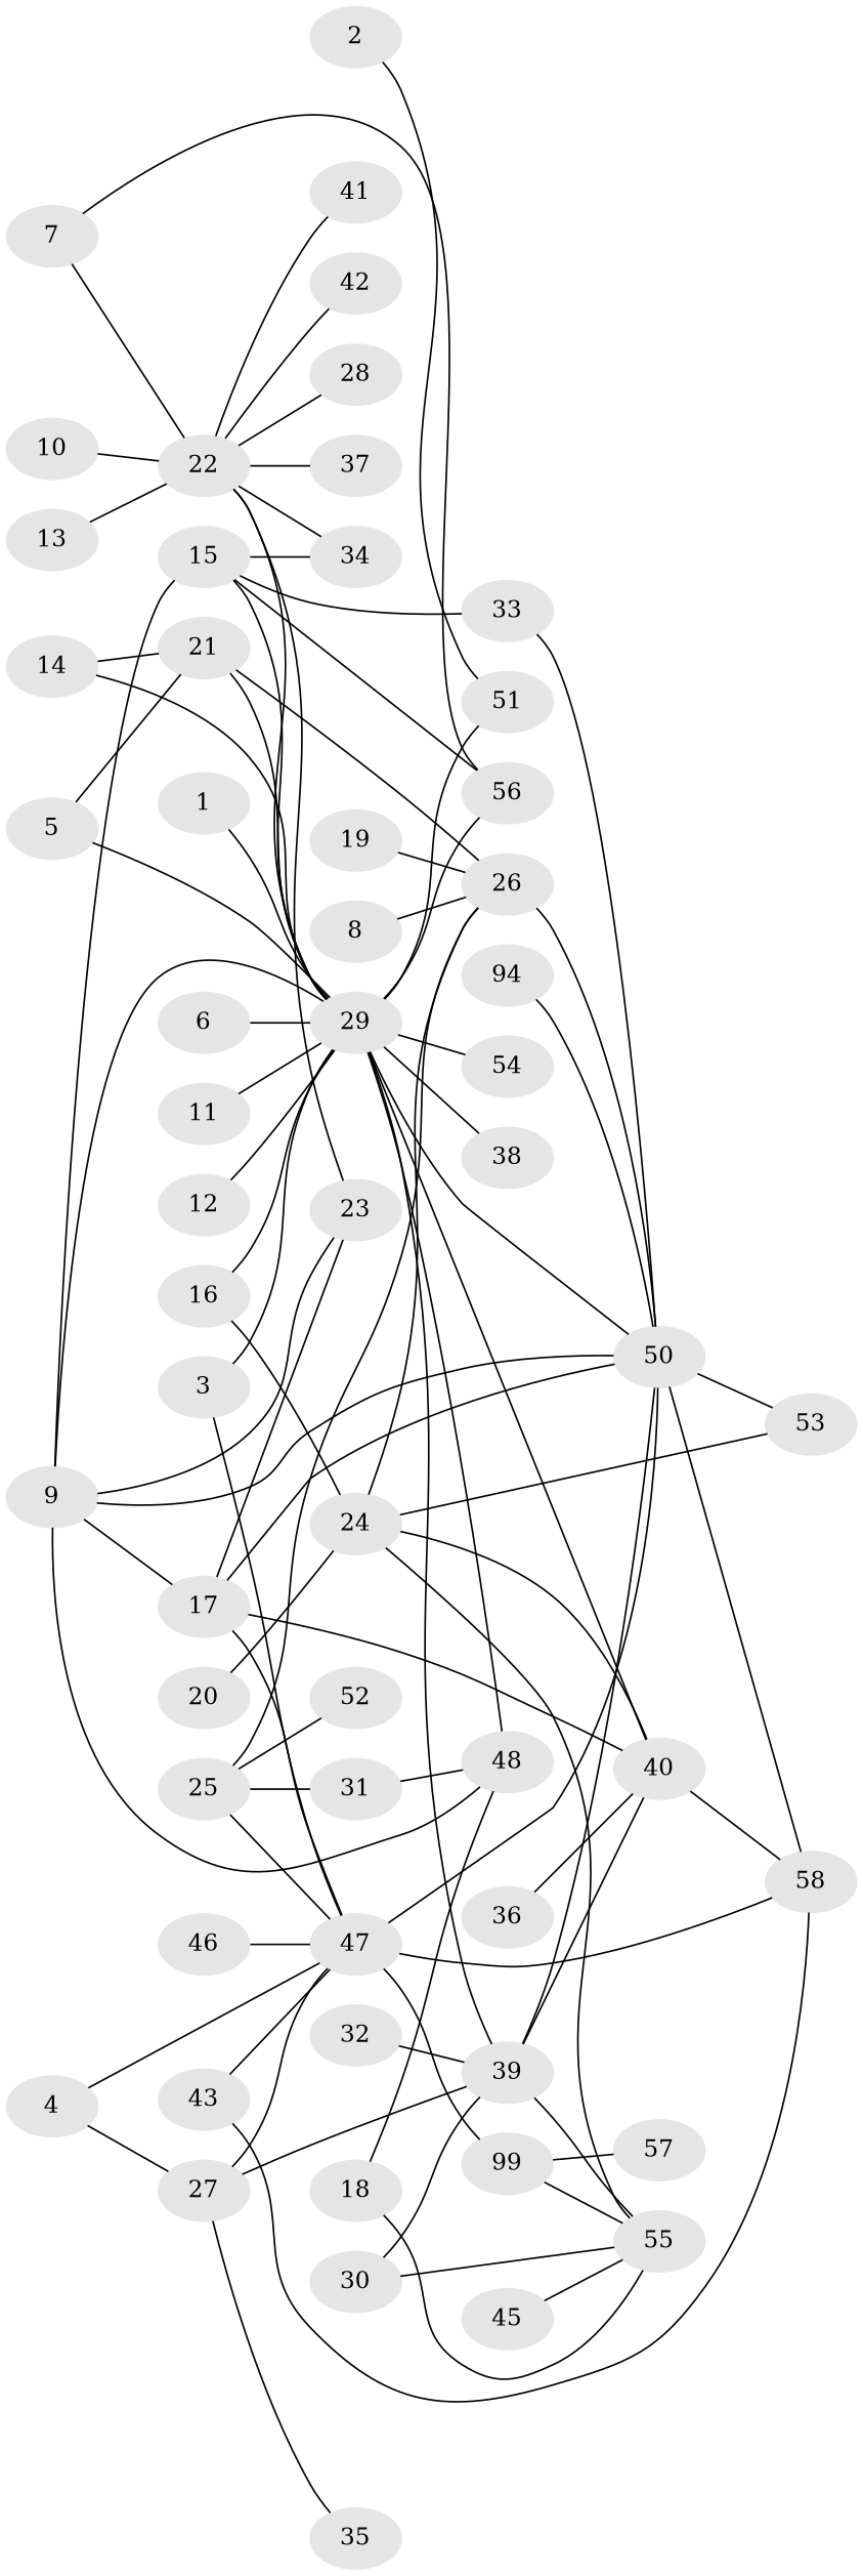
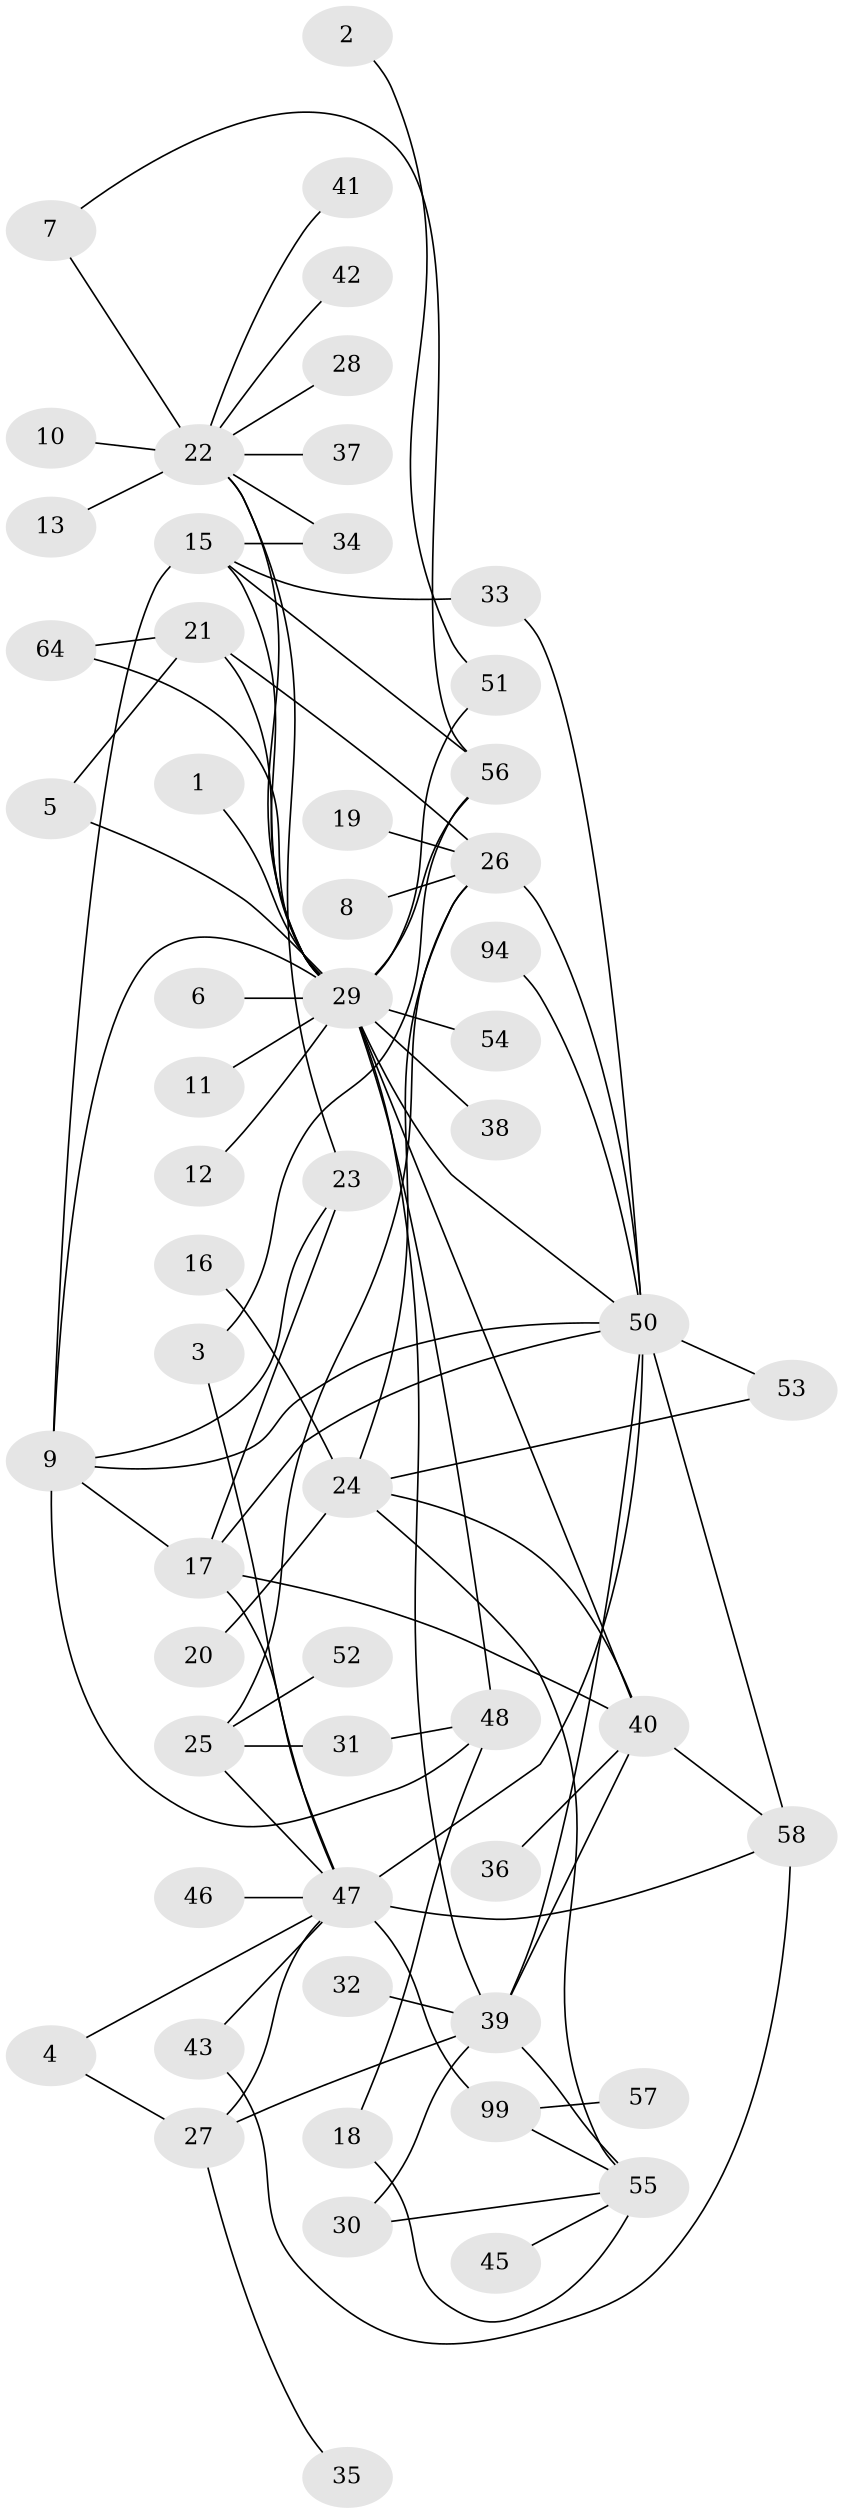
  graph {
    rankdir=LR
    node [color=gray90 style=filled]
    edge [weight=1.0]
    1
    29
    51
    56
    48
    50
    40
    39
    38
    54
    2
    3
    47
    58
    n15 [label=99]
    4
    27
    35
    5
    21
    26
    6
    7
    22
    23
    34
    28
    37
    41
    42
    8
    9
    15
    17
    33
    53
    10
    11
    12
    13
    30
    55
-   14
+   14 [label=64]
    16
    24
    18
    19
    20
    25
    31
    52
    32
    36
    43
    n55 [label=94]
    45
    46
    57
    1 -- 29
    29 -- 51
    29 -- 56 [weight=2.0]
    29 -- 48
    29 -- 50
    29 -- 40
    29 -- 39
    29 -- 38
    29 -- 54
    50 -- 58
    50 -- 53
    40 -- 58
    39 -- 50
    39 -- 40
    39 -- 55
    2 -- 51
-   3 -- 29
+   3 -- 56
    3 -- 47
    47 -- 50
    47 -- 58
    47 -- n15
    n15 -- 55
    n15 -- 57
    4 -- 47
    4 -- 27
    27 -- 39
    27 -- 47
    27 -- 35
    5 -- 29
    5 -- 21
    21 -- 29
    21 -- 26
    26 -- 50
    6 -- 29
    7 -- 56
    7 -- 22
    22 -- 29 [weight=2.0]
    22 -- 23 [weight=2.0]
    22 -- 34
    22 -- 28
    22 -- 37
    22 -- 41
    22 -- 42
    8 -- 26
    9 -- 29
    9 -- 48
    9 -- 50
    9 -- 23
    9 -- 15
    9 -- 17
    15 -- 29 [weight=2.0]
    15 -- 56
    15 -- 34
    15 -- 33
    17 -- 50
    17 -- 40
    17 -- 47
    17 -- 23
    33 -- 50
    10 -- 22
    11 -- 29
    12 -- 29
    13 -- 22
    30 -- 39
    30 -- 55
    14 -- 29
    14 -- 21
-   16 -- 29
    16 -- 24
    24 -- 40
    24 -- 26
    24 -- 53
    24 -- 55
    18 -- 48
    18 -- 55
    19 -- 26
    20 -- 24
    25 -- 47
    25 -- 26
    25 -- 31
    25 -- 52
    31 -- 48
    32 -- 39
    36 -- 40
    43 -- 47
    43 -- 58
    n55 -- 50
    45 -- 55
    46 -- 47
  }
